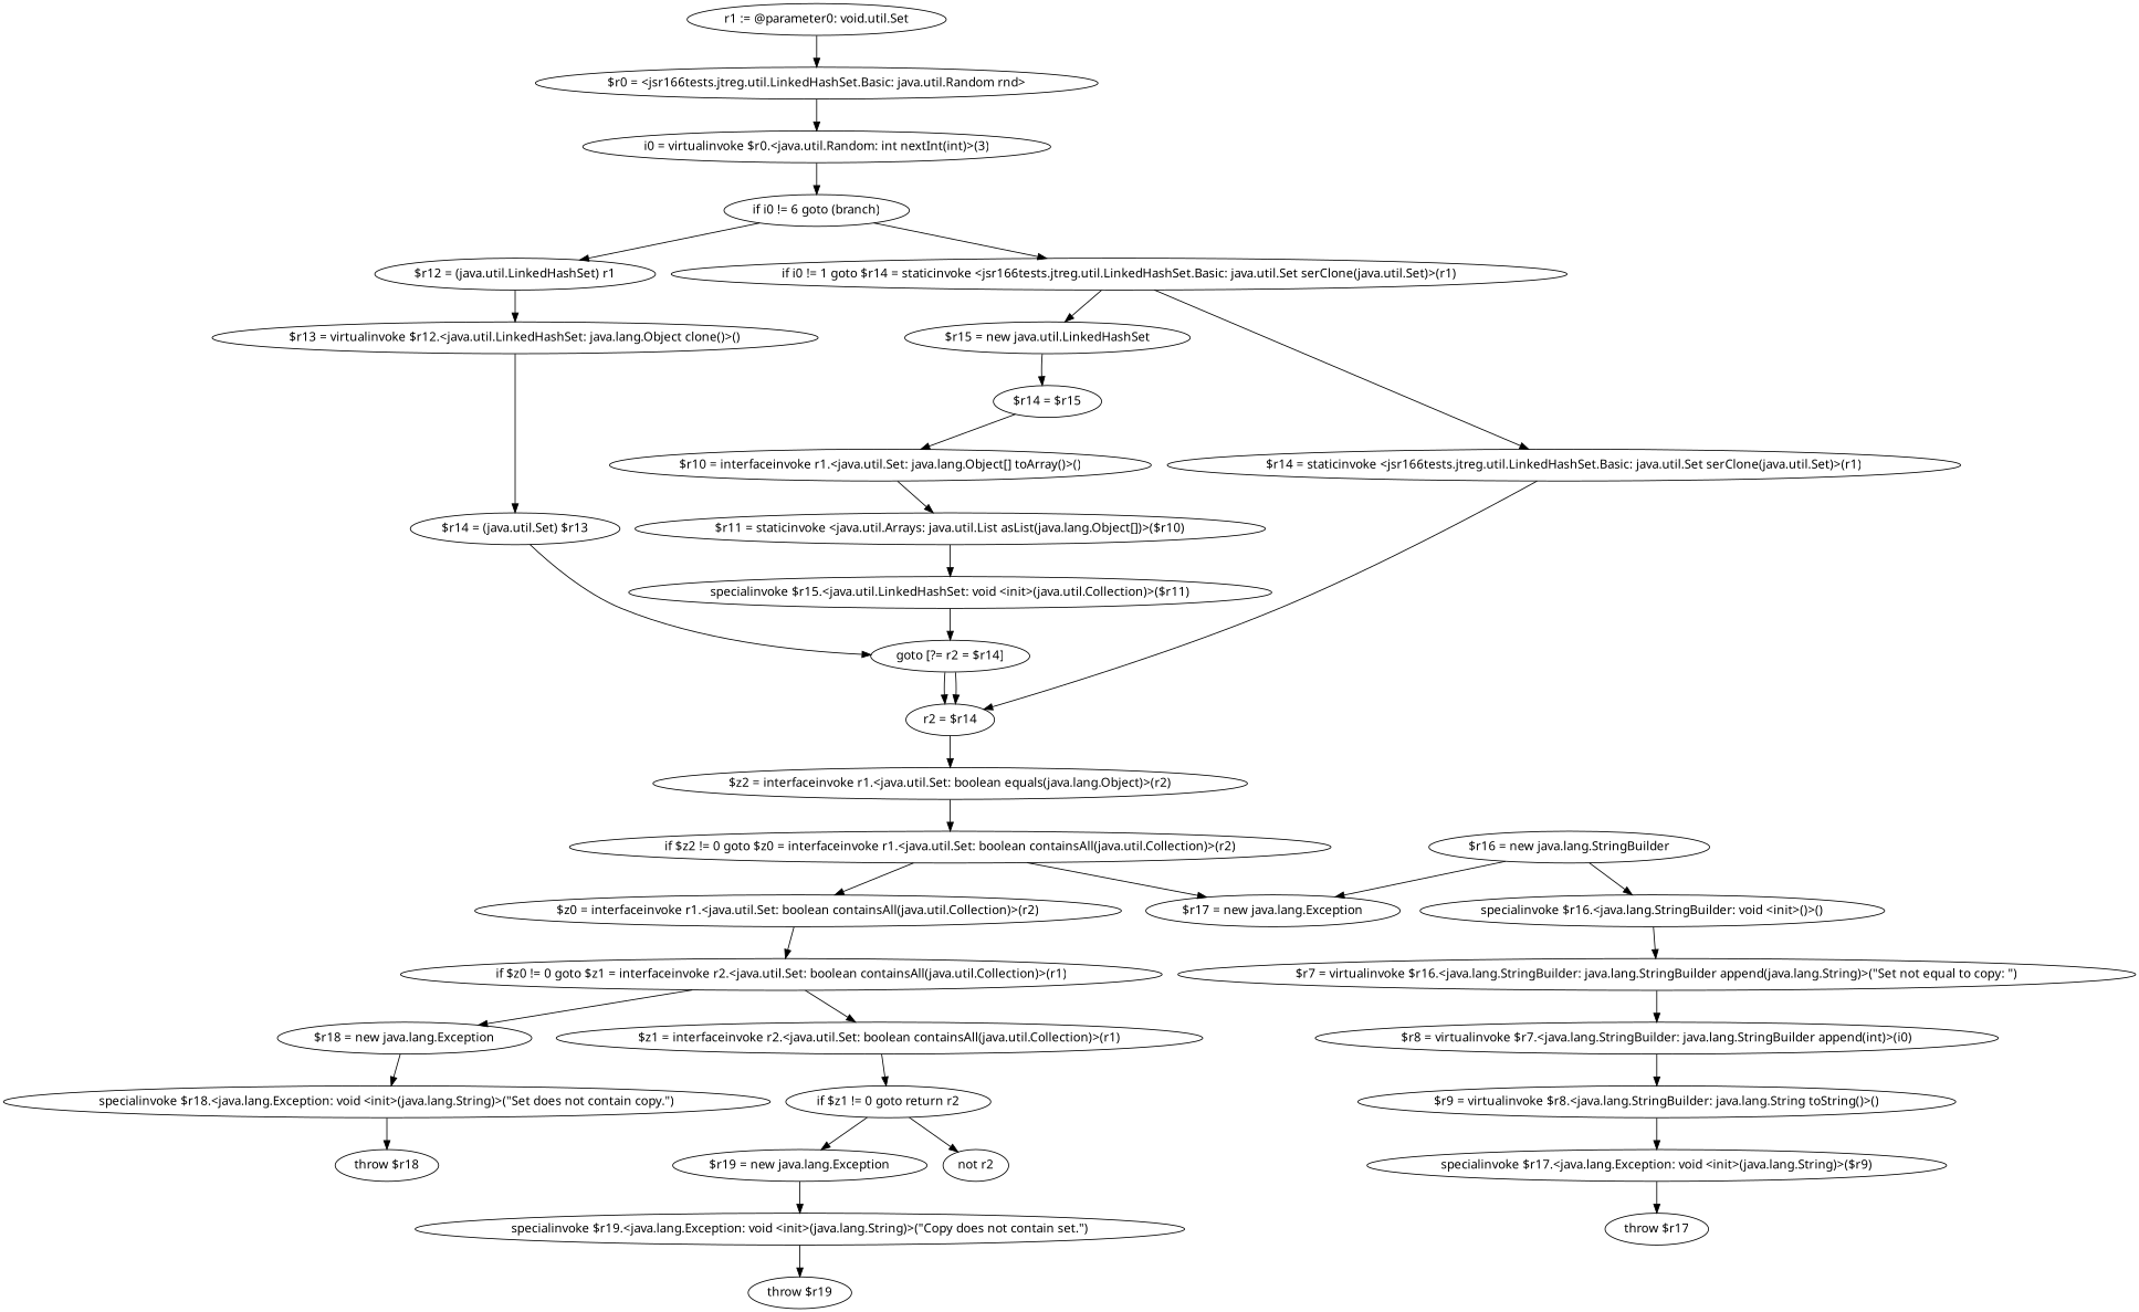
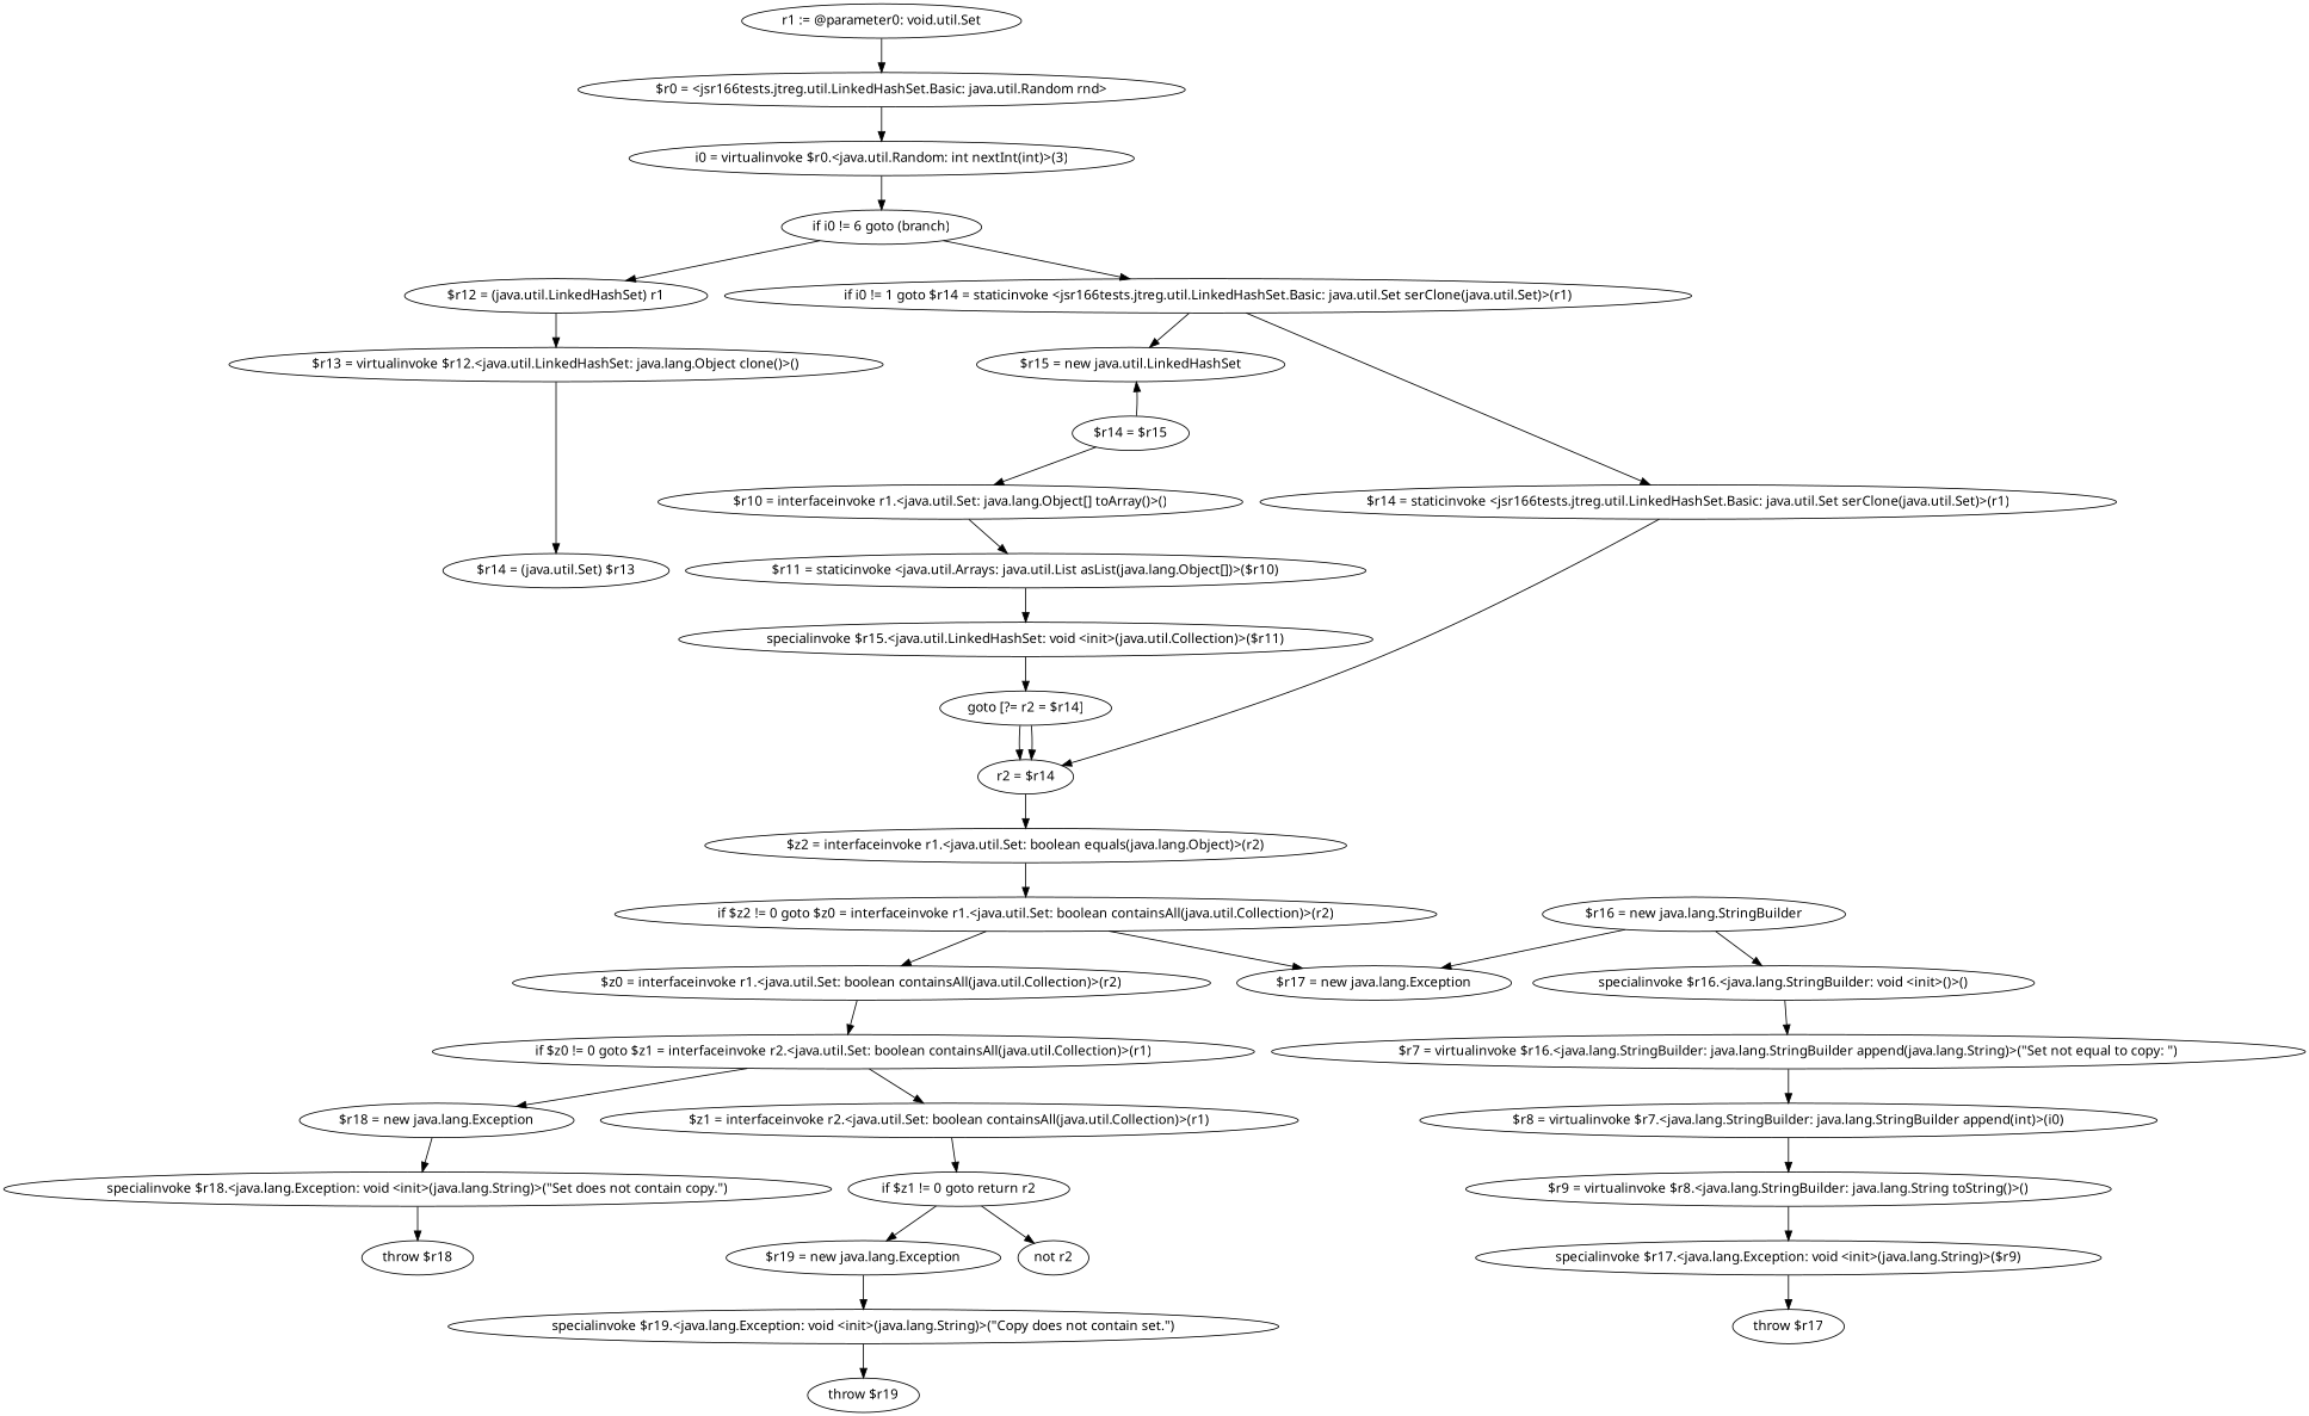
  digraph {
    fontname="Noto Sans"
    node [fontname="Noto Sans"]
    edge [fontname="Noto Sans"]
    n1 [label="r1 := @parameter0: void.util.Set"]
    "$r0 = <jsr166tests.jtreg.util.LinkedHashSet.Basic: java.util.Random rnd>"
    "i0 = virtualinvoke $r0.<java.util.Random: int nextInt(int)>(3)"
    n4 [label="if i0 != 6 goto (branch)"]
    "$r12 = (java.util.LinkedHashSet) r1"
    "if i0 != 1 goto $r14 = staticinvoke <jsr166tests.jtreg.util.LinkedHashSet.Basic: java.util.Set serClone(java.util.Set)>(r1)"
    "$r13 = virtualinvoke $r12.<java.util.LinkedHashSet: java.lang.Object clone()>()"
    "$r15 = new java.util.LinkedHashSet"
    "$r14 = staticinvoke <jsr166tests.jtreg.util.LinkedHashSet.Basic: java.util.Set serClone(java.util.Set)>(r1)"
    "$r14 = (java.util.Set) $r13"
    "goto [?= r2 = $r14]"
    "r2 = $r14"
    "$z2 = interfaceinvoke r1.<java.util.Set: boolean equals(java.lang.Object)>(r2)"
    "$r14 = $r15"
    "$r10 = interfaceinvoke r1.<java.util.Set: java.lang.Object[] toArray()>()"
    "$r11 = staticinvoke <java.util.Arrays: java.util.List asList(java.lang.Object[])>($r10)"
    "specialinvoke $r15.<java.util.LinkedHashSet: void <init>(java.util.Collection)>($r11)"
    "if $z2 != 0 goto $z0 = interfaceinvoke r1.<java.util.Set: boolean containsAll(java.util.Collection)>(r2)"
    "$r17 = new java.lang.Exception"
    "$z0 = interfaceinvoke r1.<java.util.Set: boolean containsAll(java.util.Collection)>(r2)"
    "if $z0 != 0 goto $z1 = interfaceinvoke r2.<java.util.Set: boolean containsAll(java.util.Collection)>(r1)"
    "$r16 = new java.lang.StringBuilder"
    "specialinvoke $r16.<java.lang.StringBuilder: void <init>()>()"
    "$r7 = virtualinvoke $r16.<java.lang.StringBuilder: java.lang.StringBuilder append(java.lang.String)>(\"Set not equal to copy: \")"
    "$r8 = virtualinvoke $r7.<java.lang.StringBuilder: java.lang.StringBuilder append(int)>(i0)"
    "$r9 = virtualinvoke $r8.<java.lang.StringBuilder: java.lang.String toString()>()"
    "specialinvoke $r17.<java.lang.Exception: void <init>(java.lang.String)>($r9)"
    "throw $r17"
    "$r18 = new java.lang.Exception"
    "$z1 = interfaceinvoke r2.<java.util.Set: boolean containsAll(java.util.Collection)>(r1)"
    "specialinvoke $r18.<java.lang.Exception: void <init>(java.lang.String)>(\"Set does not contain copy.\")"
    "if $z1 != 0 goto return r2"
    "throw $r18"
    "$r19 = new java.lang.Exception"
    n35 [label="not r2"]
    "specialinvoke $r19.<java.lang.Exception: void <init>(java.lang.String)>(\"Copy does not contain set.\")"
    "throw $r19"
    n1 -> "$r0 = <jsr166tests.jtreg.util.LinkedHashSet.Basic: java.util.Random rnd>"
    "$r0 = <jsr166tests.jtreg.util.LinkedHashSet.Basic: java.util.Random rnd>" -> "i0 = virtualinvoke $r0.<java.util.Random: int nextInt(int)>(3)"
    "i0 = virtualinvoke $r0.<java.util.Random: int nextInt(int)>(3)" -> n4
    n4 -> "$r12 = (java.util.LinkedHashSet) r1"
    n4 -> "if i0 != 1 goto $r14 = staticinvoke <jsr166tests.jtreg.util.LinkedHashSet.Basic: java.util.Set serClone(java.util.Set)>(r1)"
    "$r12 = (java.util.LinkedHashSet) r1" -> "$r13 = virtualinvoke $r12.<java.util.LinkedHashSet: java.lang.Object clone()>()"
    "if i0 != 1 goto $r14 = staticinvoke <jsr166tests.jtreg.util.LinkedHashSet.Basic: java.util.Set serClone(java.util.Set)>(r1)" -> "$r15 = new java.util.LinkedHashSet"
    "if i0 != 1 goto $r14 = staticinvoke <jsr166tests.jtreg.util.LinkedHashSet.Basic: java.util.Set serClone(java.util.Set)>(r1)" -> "$r14 = staticinvoke <jsr166tests.jtreg.util.LinkedHashSet.Basic: java.util.Set serClone(java.util.Set)>(r1)"
    "$r13 = virtualinvoke $r12.<java.util.LinkedHashSet: java.lang.Object clone()>()" -> "$r14 = (java.util.Set) $r13"
-   "$r15 = new java.util.LinkedHashSet" -> "$r14 = $r15"
+   "$r14 = $r15" -> "$r15 = new java.util.LinkedHashSet"
    "$r14 = staticinvoke <jsr166tests.jtreg.util.LinkedHashSet.Basic: java.util.Set serClone(java.util.Set)>(r1)" -> "r2 = $r14"
-   "$r14 = (java.util.Set) $r13" -> "goto [?= r2 = $r14]"
    "goto [?= r2 = $r14]" -> "r2 = $r14"
    "goto [?= r2 = $r14]" -> "r2 = $r14"
    "r2 = $r14" -> "$z2 = interfaceinvoke r1.<java.util.Set: boolean equals(java.lang.Object)>(r2)"
    "$z2 = interfaceinvoke r1.<java.util.Set: boolean equals(java.lang.Object)>(r2)" -> "if $z2 != 0 goto $z0 = interfaceinvoke r1.<java.util.Set: boolean containsAll(java.util.Collection)>(r2)"
    "$r14 = $r15" -> "$r10 = interfaceinvoke r1.<java.util.Set: java.lang.Object[] toArray()>()"
    "$r10 = interfaceinvoke r1.<java.util.Set: java.lang.Object[] toArray()>()" -> "$r11 = staticinvoke <java.util.Arrays: java.util.List asList(java.lang.Object[])>($r10)"
    "$r11 = staticinvoke <java.util.Arrays: java.util.List asList(java.lang.Object[])>($r10)" -> "specialinvoke $r15.<java.util.LinkedHashSet: void <init>(java.util.Collection)>($r11)"
    "specialinvoke $r15.<java.util.LinkedHashSet: void <init>(java.util.Collection)>($r11)" -> "goto [?= r2 = $r14]"
    "if $z2 != 0 goto $z0 = interfaceinvoke r1.<java.util.Set: boolean containsAll(java.util.Collection)>(r2)" -> "$r17 = new java.lang.Exception"
    "if $z2 != 0 goto $z0 = interfaceinvoke r1.<java.util.Set: boolean containsAll(java.util.Collection)>(r2)" -> "$z0 = interfaceinvoke r1.<java.util.Set: boolean containsAll(java.util.Collection)>(r2)"
    "$z0 = interfaceinvoke r1.<java.util.Set: boolean containsAll(java.util.Collection)>(r2)" -> "if $z0 != 0 goto $z1 = interfaceinvoke r2.<java.util.Set: boolean containsAll(java.util.Collection)>(r1)"
    "if $z0 != 0 goto $z1 = interfaceinvoke r2.<java.util.Set: boolean containsAll(java.util.Collection)>(r1)" -> "$r18 = new java.lang.Exception"
    "if $z0 != 0 goto $z1 = interfaceinvoke r2.<java.util.Set: boolean containsAll(java.util.Collection)>(r1)" -> "$z1 = interfaceinvoke r2.<java.util.Set: boolean containsAll(java.util.Collection)>(r1)"
    "$r16 = new java.lang.StringBuilder" -> "$r17 = new java.lang.Exception"
    "$r16 = new java.lang.StringBuilder" -> "specialinvoke $r16.<java.lang.StringBuilder: void <init>()>()"
    "specialinvoke $r16.<java.lang.StringBuilder: void <init>()>()" -> "$r7 = virtualinvoke $r16.<java.lang.StringBuilder: java.lang.StringBuilder append(java.lang.String)>(\"Set not equal to copy: \")"
    "$r7 = virtualinvoke $r16.<java.lang.StringBuilder: java.lang.StringBuilder append(java.lang.String)>(\"Set not equal to copy: \")" -> "$r8 = virtualinvoke $r7.<java.lang.StringBuilder: java.lang.StringBuilder append(int)>(i0)"
    "$r8 = virtualinvoke $r7.<java.lang.StringBuilder: java.lang.StringBuilder append(int)>(i0)" -> "$r9 = virtualinvoke $r8.<java.lang.StringBuilder: java.lang.String toString()>()"
    "$r9 = virtualinvoke $r8.<java.lang.StringBuilder: java.lang.String toString()>()" -> "specialinvoke $r17.<java.lang.Exception: void <init>(java.lang.String)>($r9)"
    "specialinvoke $r17.<java.lang.Exception: void <init>(java.lang.String)>($r9)" -> "throw $r17"
    "$r18 = new java.lang.Exception" -> "specialinvoke $r18.<java.lang.Exception: void <init>(java.lang.String)>(\"Set does not contain copy.\")"
    "$z1 = interfaceinvoke r2.<java.util.Set: boolean containsAll(java.util.Collection)>(r1)" -> "if $z1 != 0 goto return r2"
    "specialinvoke $r18.<java.lang.Exception: void <init>(java.lang.String)>(\"Set does not contain copy.\")" -> "throw $r18"
    "if $z1 != 0 goto return r2" -> "$r19 = new java.lang.Exception"
    "if $z1 != 0 goto return r2" -> n35
    "$r19 = new java.lang.Exception" -> "specialinvoke $r19.<java.lang.Exception: void <init>(java.lang.String)>(\"Copy does not contain set.\")"
    "specialinvoke $r19.<java.lang.Exception: void <init>(java.lang.String)>(\"Copy does not contain set.\")" -> "throw $r19"
  }
